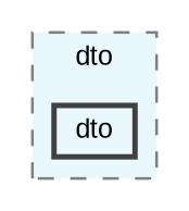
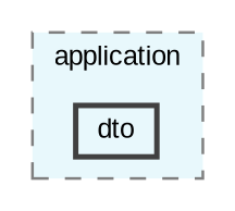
  digraph {
    compound=true
    fontname="Liberation Sans"
    n1 [color=grey25 fillcolor="#e8f8fc" fontname="Liberation Sans" fontsize=10 height=0.2 label=dto shape=box style="filled,bold" width=0.4]
    subgraph cluster_1 {
      bgcolor="#e8f8fc"
      fontsize=10
-     label=dto
+     label=application
      pencolor=grey50
      style="filled,dashed"
      n1
    }
  }
